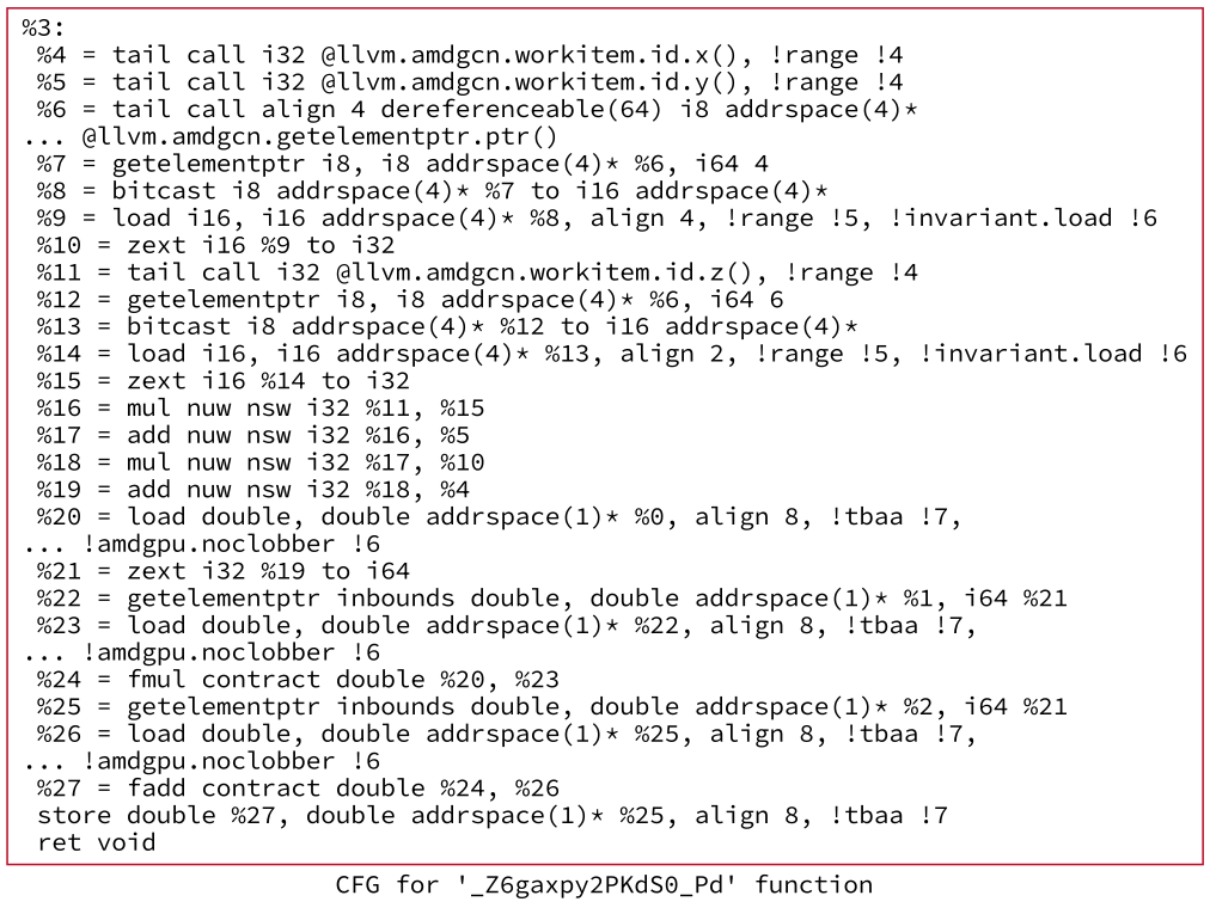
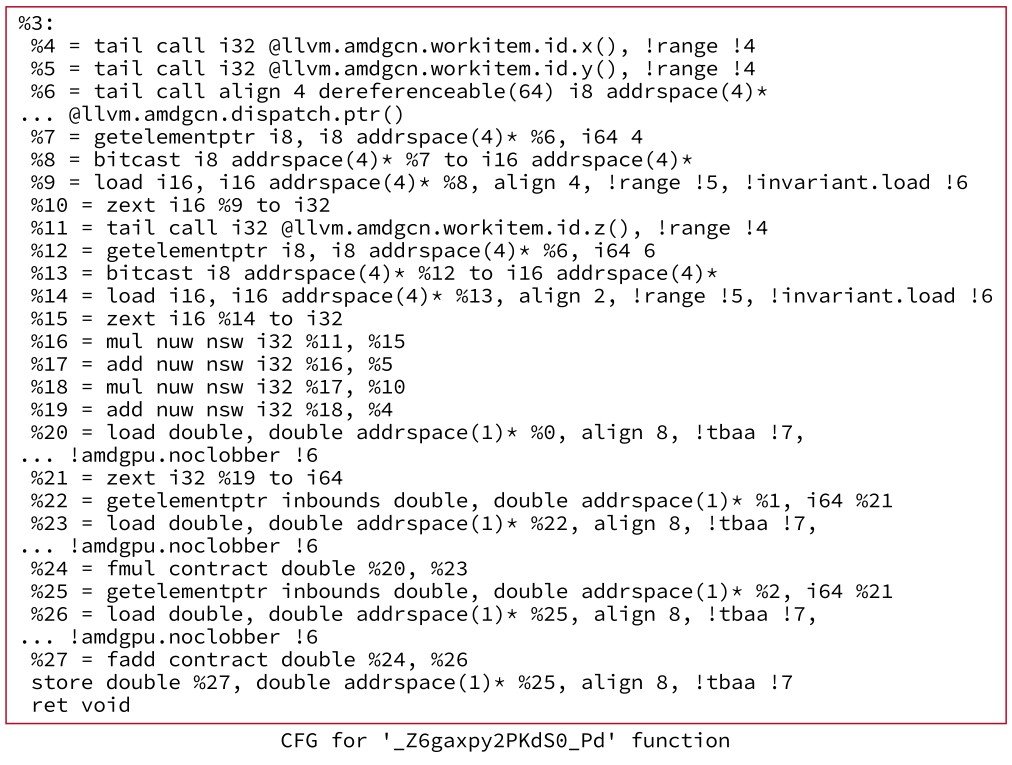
  digraph {
    label="CFG for '_Z6gaxpy2PKdS0_Pd' function"
    fontname="Source Code Pro"
-   n1 [color="#b70d28ff" fillcolor=white label="{%3:\l  %4 = tail call i32 @llvm.amdgcn.workitem.id.x(), !range !4\l  %5 = tail call i32 @llvm.amdgcn.workitem.id.y(), !range !4\l  %6 = tail call align 4 dereferenceable(64) i8 addrspace(4)*\l... @llvm.amdgcn.getelementptr.ptr()\l  %7 = getelementptr i8, i8 addrspace(4)* %6, i64 4\l  %8 = bitcast i8 addrspace(4)* %7 to i16 addrspace(4)*\l  %9 = load i16, i16 addrspace(4)* %8, align 4, !range !5, !invariant.load !6\l  %10 = zext i16 %9 to i32\l  %11 = tail call i32 @llvm.amdgcn.workitem.id.z(), !range !4\l  %12 = getelementptr i8, i8 addrspace(4)* %6, i64 6\l  %13 = bitcast i8 addrspace(4)* %12 to i16 addrspace(4)*\l  %14 = load i16, i16 addrspace(4)* %13, align 2, !range !5, !invariant.load !6\l  %15 = zext i16 %14 to i32\l  %16 = mul nuw nsw i32 %11, %15\l  %17 = add nuw nsw i32 %16, %5\l  %18 = mul nuw nsw i32 %17, %10\l  %19 = add nuw nsw i32 %18, %4\l  %20 = load double, double addrspace(1)* %0, align 8, !tbaa !7,\l... !amdgpu.noclobber !6\l  %21 = zext i32 %19 to i64\l  %22 = getelementptr inbounds double, double addrspace(1)* %1, i64 %21\l  %23 = load double, double addrspace(1)* %22, align 8, !tbaa !7,\l... !amdgpu.noclobber !6\l  %24 = fmul contract double %20, %23\l  %25 = getelementptr inbounds double, double addrspace(1)* %2, i64 %21\l  %26 = load double, double addrspace(1)* %25, align 8, !tbaa !7,\l... !amdgpu.noclobber !6\l  %27 = fadd contract double %24, %26\l  store double %27, double addrspace(1)* %25, align 8, !tbaa !7\l  ret void\l}" shape=record style=filled fontname="Source Code Pro"]
+   n1 [color="#b70d28ff" fillcolor=white label="{%3:\l  %4 = tail call i32 @llvm.amdgcn.workitem.id.x(), !range !4\l  %5 = tail call i32 @llvm.amdgcn.workitem.id.y(), !range !4\l  %6 = tail call align 4 dereferenceable(64) i8 addrspace(4)*\l... @llvm.amdgcn.dispatch.ptr()\l  %7 = getelementptr i8, i8 addrspace(4)* %6, i64 4\l  %8 = bitcast i8 addrspace(4)* %7 to i16 addrspace(4)*\l  %9 = load i16, i16 addrspace(4)* %8, align 4, !range !5, !invariant.load !6\l  %10 = zext i16 %9 to i32\l  %11 = tail call i32 @llvm.amdgcn.workitem.id.z(), !range !4\l  %12 = getelementptr i8, i8 addrspace(4)* %6, i64 6\l  %13 = bitcast i8 addrspace(4)* %12 to i16 addrspace(4)*\l  %14 = load i16, i16 addrspace(4)* %13, align 2, !range !5, !invariant.load !6\l  %15 = zext i16 %14 to i32\l  %16 = mul nuw nsw i32 %11, %15\l  %17 = add nuw nsw i32 %16, %5\l  %18 = mul nuw nsw i32 %17, %10\l  %19 = add nuw nsw i32 %18, %4\l  %20 = load double, double addrspace(1)* %0, align 8, !tbaa !7,\l... !amdgpu.noclobber !6\l  %21 = zext i32 %19 to i64\l  %22 = getelementptr inbounds double, double addrspace(1)* %1, i64 %21\l  %23 = load double, double addrspace(1)* %22, align 8, !tbaa !7,\l... !amdgpu.noclobber !6\l  %24 = fmul contract double %20, %23\l  %25 = getelementptr inbounds double, double addrspace(1)* %2, i64 %21\l  %26 = load double, double addrspace(1)* %25, align 8, !tbaa !7,\l... !amdgpu.noclobber !6\l  %27 = fadd contract double %24, %26\l  store double %27, double addrspace(1)* %25, align 8, !tbaa !7\l  ret void\l}" shape=record style=filled fontname="Source Code Pro"]
  }
